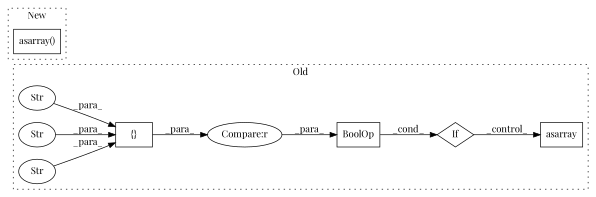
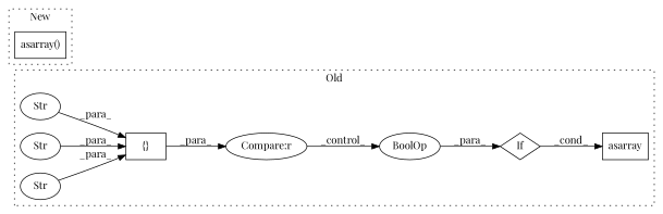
  digraph {
    fontname="Playfair Display"
    rankdir=LR
    node [a=66 fontname="Playfair Display" l=8 shape=box]
    edge [fontname="Playfair Display"]
-   n1 [a=72 l=137 label=BoolOp s=17971]
+   n1 [a=72 l=137 label=BoolOp s=17971 shape=ellipse]
    n2 [a=96 l=3 label=If s=17950 shape=diamond]
    n3 [a=40 l=46 label="Compare:r" s=17985 shape=ellipse]
    n4 [a=93 l=6 label=asarray s=18118]
    n5 [a=59 l="1,0" label="{}" s="17990,18030"]
    n6 [label=Str s=18001 shape=ellipse]
    n7 [l=9 label=Str s=18021 shape=ellipse]
    n8 [label=Str s=18011 shape=ellipse]
    n9 [a=75 l="11,1" label="asarray()" s="17552,17599"]
    subgraph cluster_1 {
      label=Old
      style=dotted
      n1
      n2
      n3
      n4
      n5
      n6
      n7
      n8
    }
    subgraph cluster_2 {
      label=New
      style=dotted
      n9
    }
-   n1 -> n2 [label=_cond_]
-   n2 -> n4 [label=_control_]
-   n3 -> n1 [label=_para_]
+   n1 -> n2 [label=_para_]
+   n2 -> n4 [label=_cond_]
+   n3 -> n1 [label=_control_]
    n5 -> n3 [label=_para_]
    n6 -> n5 [label=_para_]
    n7 -> n5 [label=_para_]
    n8 -> n5 [label=_para_]
  }
